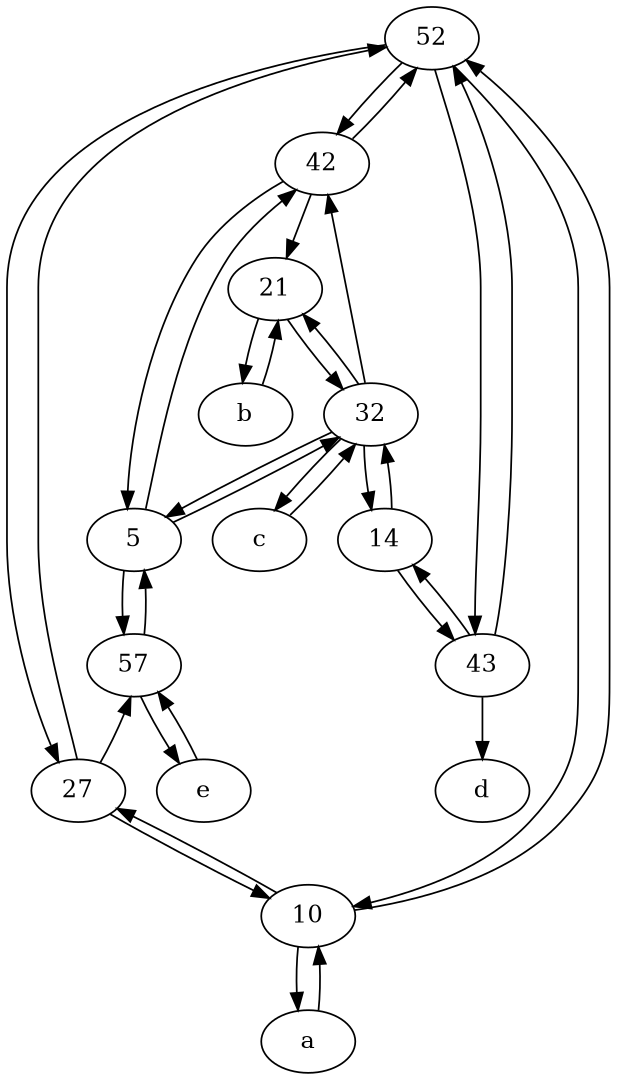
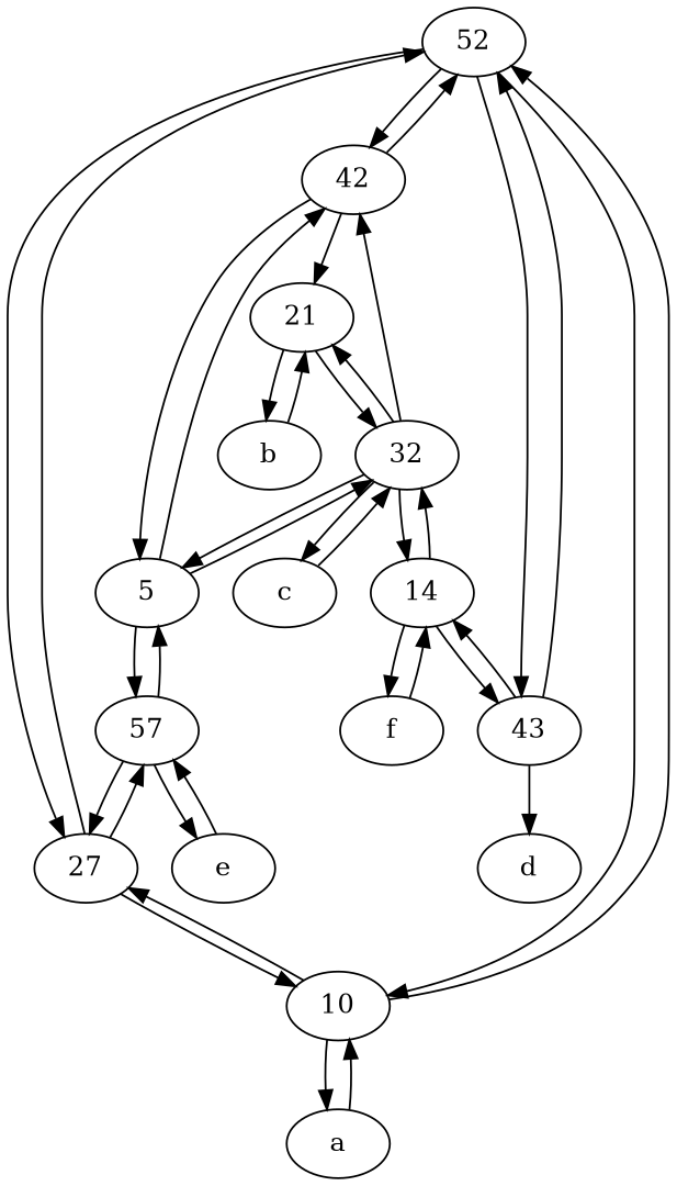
  digraph {
    52
    42
    43
    27
    10
    5
    21
    d
    14
    57
    a
    32
    b
+   f
    c
    e
    52 -> 42
    52 -> 43
    52 -> 27
    52 -> 10
    42 -> 52
    42 -> 5
    42 -> 21
    43 -> 52
    43 -> d
    43 -> 14
    27 -> 52
    27 -> 10
    27 -> 57
    10 -> 52
    10 -> 27
    10 -> a
    5 -> 42
    5 -> 57
    5 -> 32
    21 -> 32
    21 -> b
    14 -> 43
    14 -> 32
+   14 -> f
+   57 -> 27
    57 -> 5
    57 -> e
    a -> 10
    32 -> 42
    32 -> 5
    32 -> 21
    32 -> 14
    32 -> c
    b -> 21
+   f -> 14
    c -> 32
    e -> 57
  }
